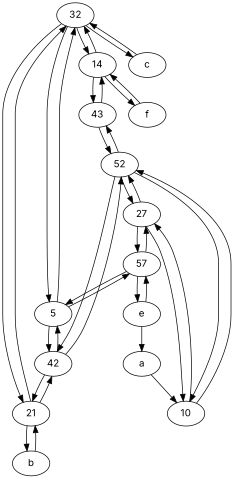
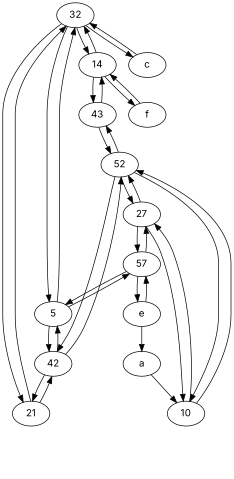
  digraph {
    fontname=Inter
    node [fontname=Inter]
    edge [fontname=Inter]
    32
    14
    5
    21
    c
    43
    f
    57
    42
-   b
    52
    10
    27
    a
    e
    32 -> 14
    32 -> 5
    32 -> 21
    32 -> c
    14 -> 32
    14 -> 43
    14 -> f
    5 -> 32
    5 -> 57
    5 -> 42
    21 -> 32
    21 -> 42
-   21 -> b
    c -> 32
    43 -> 14
    43 -> 52
    f -> 14
    57 -> 5
    57 -> 27
    57 -> e
    42 -> 5
    42 -> 21
    42 -> 52
-   b -> 21
    52 -> 43
    52 -> 42
    52 -> 10
    52 -> 27
    10 -> 52
    10 -> 27
    27 -> 57
    27 -> 52
    27 -> 10
    a -> 10
    e -> 57
    e -> a
  }
